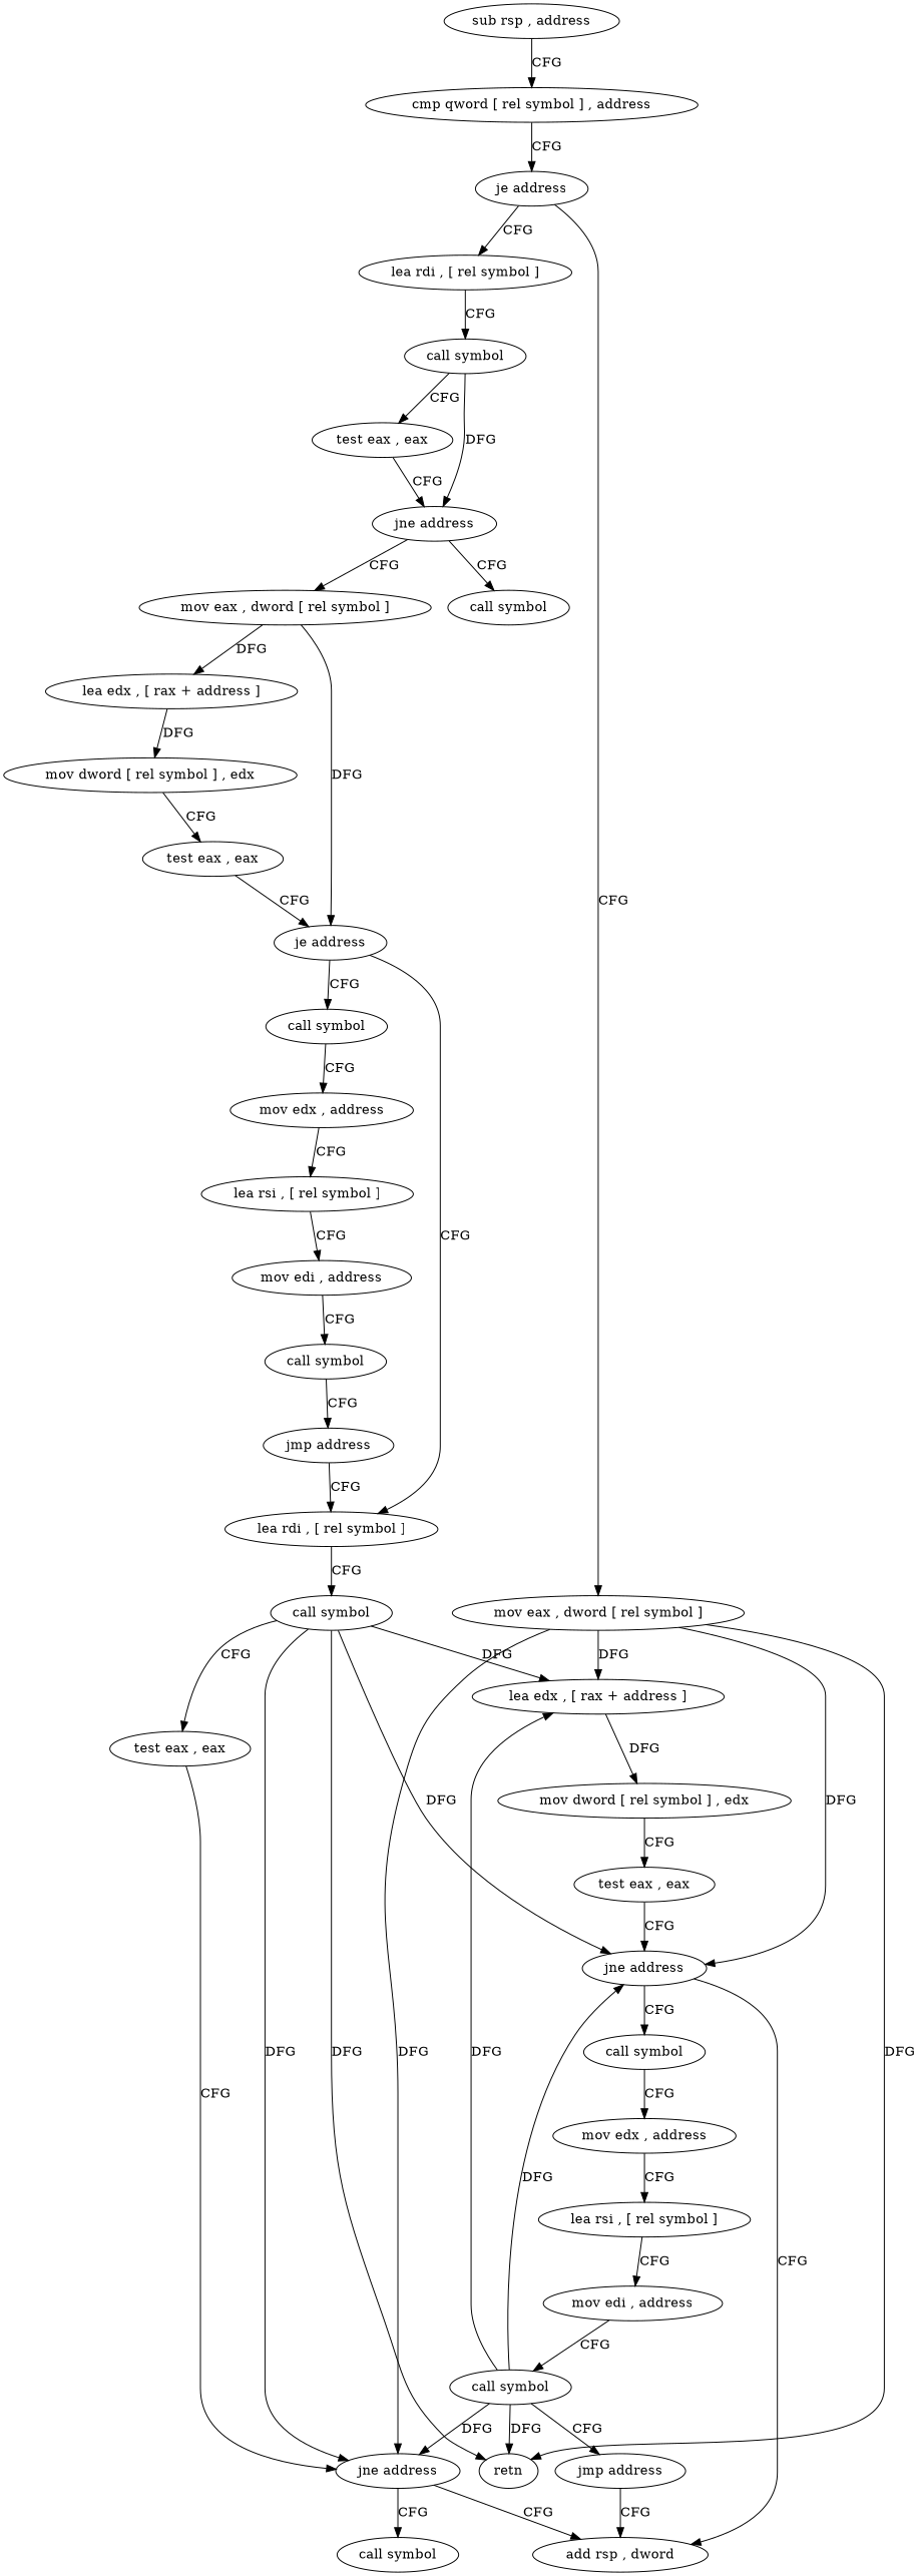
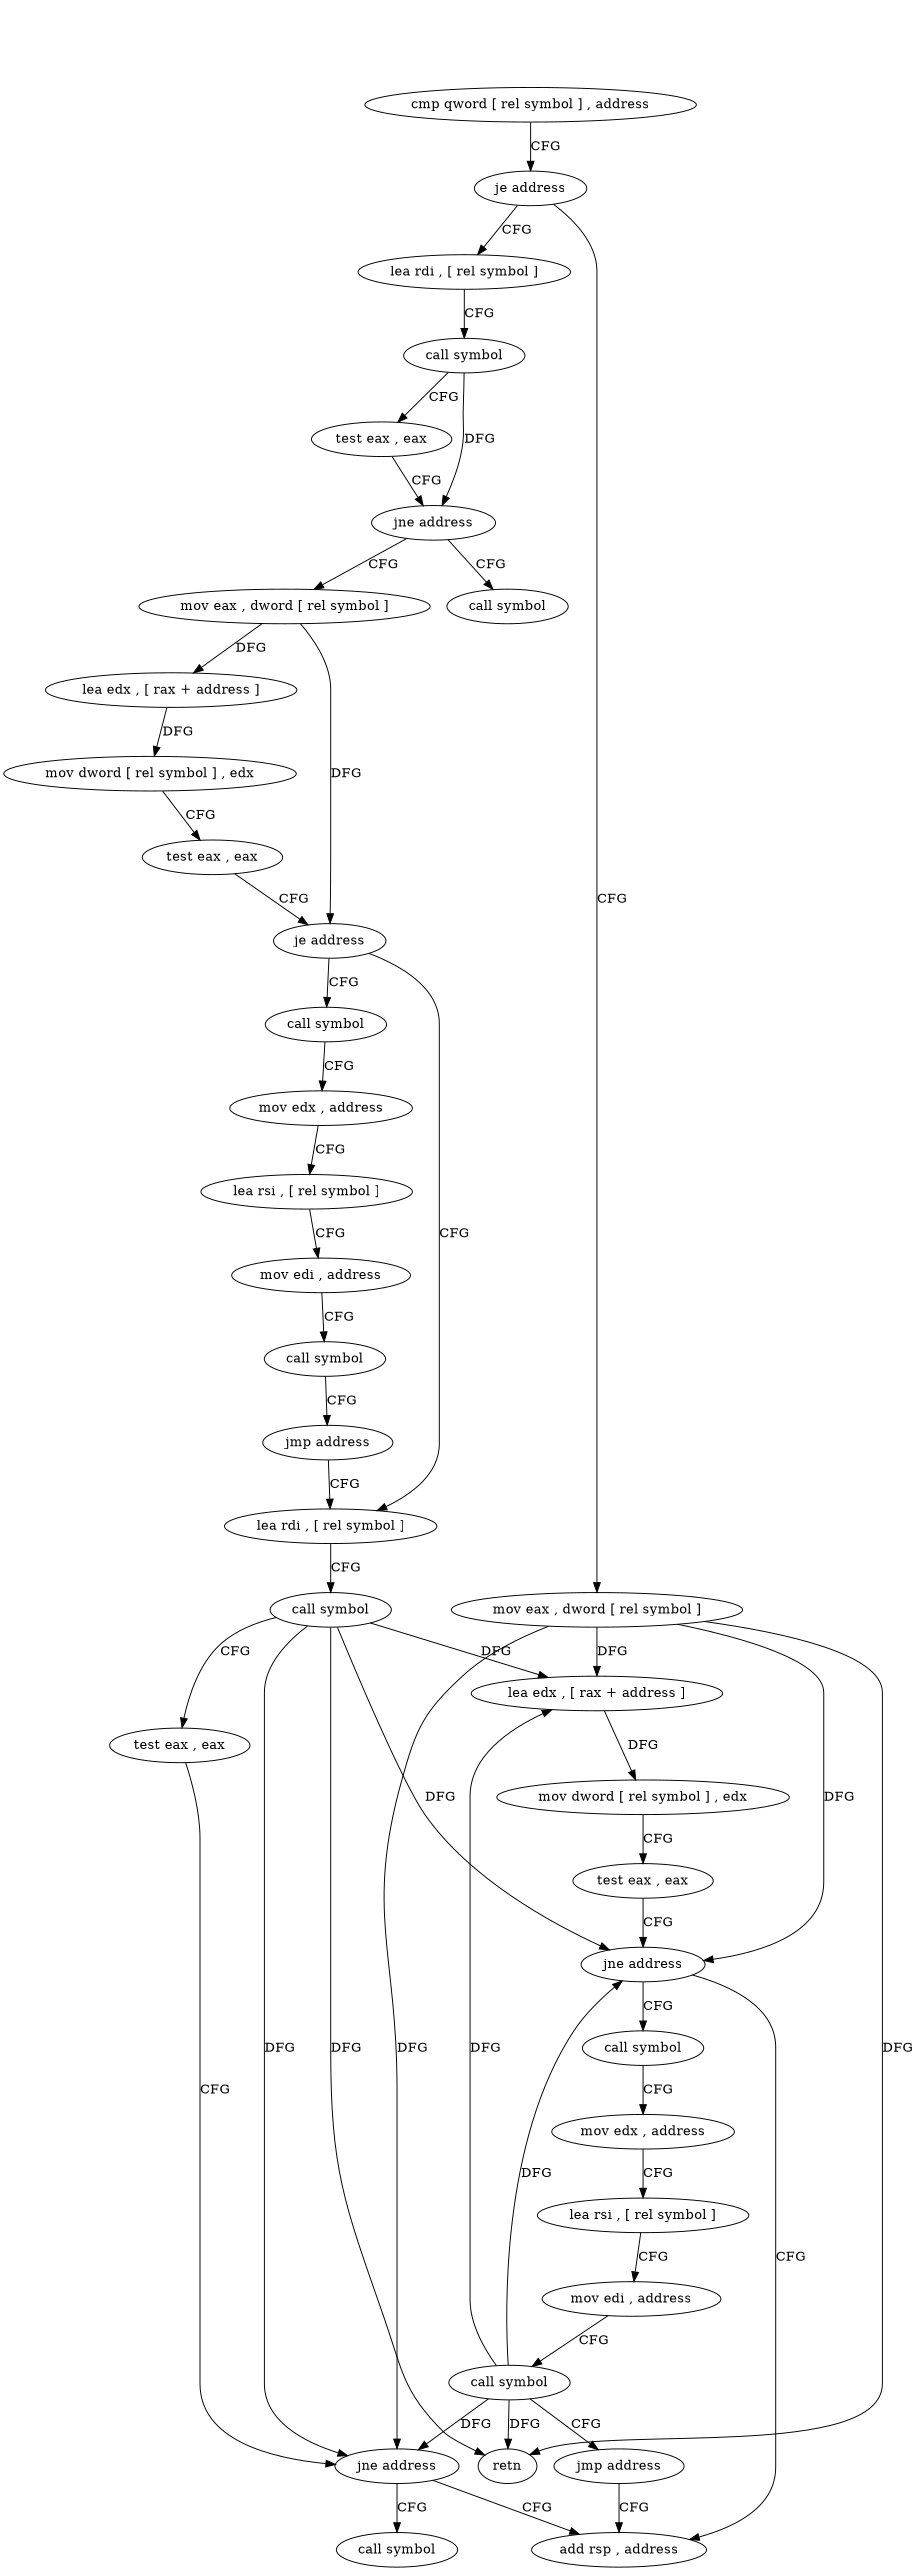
  digraph {
-   n1 [label="sub rsp , address"]
    n2 [label="cmp qword [ rel symbol ] , address"]
    n3 [label="je address"]
    n4 [label="mov eax , dword [ rel symbol ]"]
    n5 [label="lea rdi , [ rel symbol ]"]
    n6 [label="lea edx , [ rax + address ]"]
    n7 [label="jne address"]
    n8 [label=retn]
    n9 [label="jne address"]
    n10 [label="call symbol"]
    n11 [label="mov dword [ rel symbol ] , edx"]
-   n12 [label="add rsp , dword"]
+   n12 [label="add rsp , address"]
    n13 [label="call symbol"]
    n14 [label="call symbol"]
    n15 [label="test eax , eax"]
    n16 [label="jne address"]
    n17 [label="test eax , eax"]
    n18 [label="mov edx , address"]
    n19 [label="lea rsi , [ rel symbol ]"]
    n20 [label="call symbol"]
    n21 [label="mov eax , dword [ rel symbol ]"]
    n22 [label="lea edx , [ rax + address ]"]
    n23 [label="je address"]
    n24 [label="mov dword [ rel symbol ] , edx"]
    n25 [label="call symbol"]
    n26 [label="lea rdi , [ rel symbol ]"]
    n27 [label="mov edi , address"]
    n28 [label="call symbol"]
    n29 [label="jmp address"]
    n30 [label="test eax , eax"]
    n31 [label="mov edx , address"]
    n32 [label="call symbol"]
    n33 [label="lea rsi , [ rel symbol ]"]
    n34 [label="test eax , eax"]
    n35 [label="mov edi , address"]
    n36 [label="call symbol"]
    n37 [label="jmp address"]
-   n1 -> n2 [label=CFG]
    n2 -> n3 [label=CFG]
    n3 -> n4 [label=CFG]
    n3 -> n5 [label=CFG]
    n4 -> n6 [label=DFG]
    n4 -> n7 [label=DFG]
    n4 -> n8 [label=DFG]
    n4 -> n9 [label=DFG]
    n5 -> n10 [label=CFG]
    n6 -> n11 [label=DFG]
    n7 -> n12 [label=CFG]
    n7 -> n13 [label=CFG]
    n9 -> n12 [label=CFG]
    n9 -> n14 [label=CFG]
    n10 -> n15 [label=CFG]
    n10 -> n16 [label=DFG]
    n11 -> n17 [label=CFG]
    n13 -> n18 [label=CFG]
    n15 -> n16 [label=CFG]
    n16 -> n20 [label=CFG]
    n16 -> n21 [label=CFG]
    n17 -> n7 [label=CFG]
    n18 -> n19 [label=CFG]
    n19 -> n27 [label=CFG]
    n21 -> n22 [label=DFG]
    n21 -> n23 [label=DFG]
    n22 -> n24 [label=DFG]
    n23 -> n25 [label=CFG]
    n23 -> n26 [label=CFG]
    n24 -> n30 [label=CFG]
    n25 -> n31 [label=CFG]
    n26 -> n32 [label=CFG]
    n27 -> n28 [label=CFG]
    n28 -> n6 [label=DFG]
    n28 -> n7 [label=DFG]
    n28 -> n8 [label=DFG]
    n28 -> n9 [label=DFG]
    n28 -> n29 [label=CFG]
    n29 -> n12 [label=CFG]
    n30 -> n23 [label=CFG]
    n31 -> n33 [label=CFG]
    n32 -> n6 [label=DFG]
    n32 -> n7 [label=DFG]
    n32 -> n8 [label=DFG]
    n32 -> n9 [label=DFG]
    n32 -> n34 [label=CFG]
    n33 -> n35 [label=CFG]
    n34 -> n9 [label=CFG]
    n35 -> n36 [label=CFG]
    n36 -> n37 [label=CFG]
    n37 -> n26 [label=CFG]
  }
